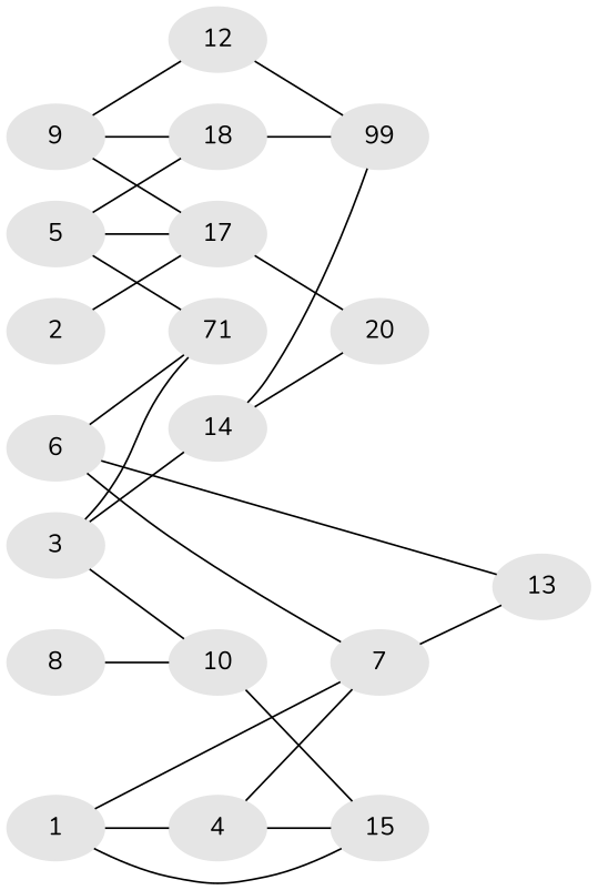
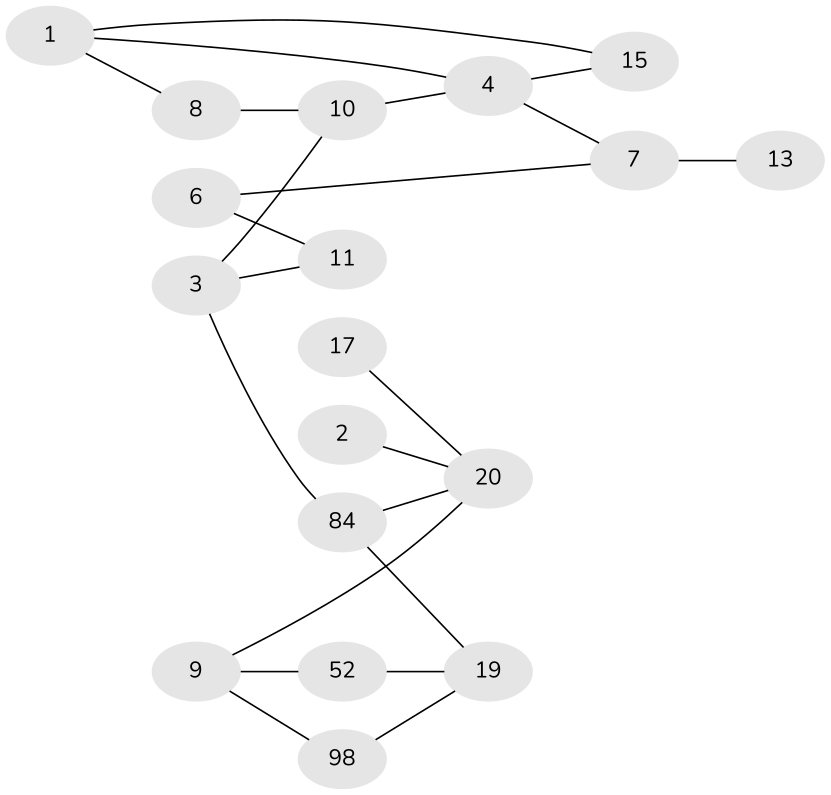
  graph {
    fontname=Nunito
    rankdir=LR
    node [color=gray90 fontname=Nunito style=filled]
    edge [fontname=Nunito]
    1
    4
    8
    15
    7
    10
    2
    20
    3
-   11 [label=71]
-   14
-   19 [label=99]
+   11
+   14 [label=84]
+   19
    13
-   5
    17
-   18
+   18 [label=98]
    6
    9
-   12
+   12 [label=52]
    1 -- 4
-   1 -- 7
+   1 -- 8
    1 -- 15
    4 -- 15
    4 -- 7
    8 -- 10
    7 -- 13
-   10 -- 15
-   2 -- 17
+   10 -- 4
+   2 -- 20
    3 -- 10
    3 -- 11
    3 -- 14
    14 -- 20
    14 -- 19
-   5 -- 11
-   5 -- 17
-   5 -- 18
    17 -- 20
    18 -- 19
    6 -- 7
    6 -- 11
-   6 -- 13
-   9 -- 17
+   9 -- 20
    9 -- 18
    9 -- 12
    12 -- 19
  }
